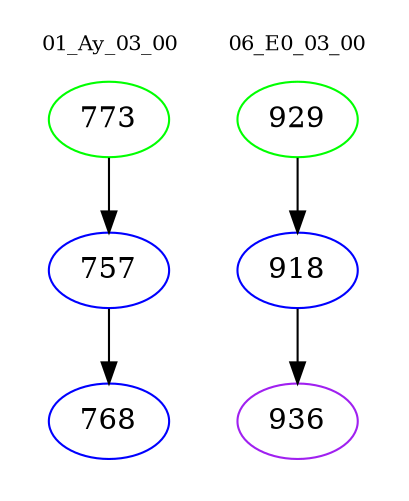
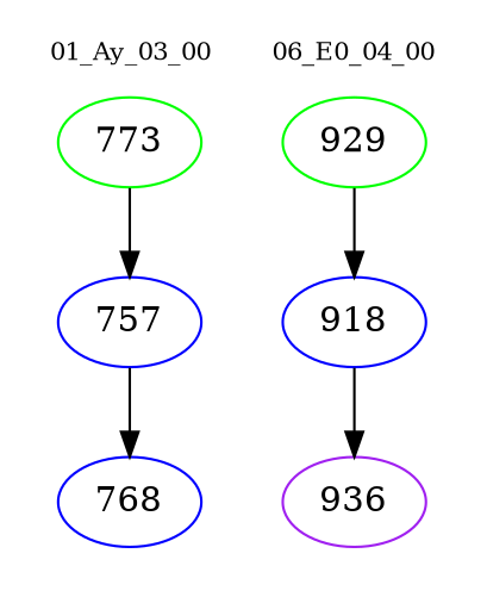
  digraph {
    node [color=blue]
    edge [color=black style=solid]
    n1 [color=green label=773]
    n2 [label=757]
    n3 [label=768]
    n4 [color=green label=929]
    n5 [label=918]
    n6 [color=purple label=936]
    subgraph cluster_1 {
      color=white
      fontsize=10
      label="01_Ay_03_00"
      n1
      n2
      n3
    }
    subgraph cluster_2 {
      color=white
      fontsize=10
-     label="06_E0_03_00"
+     label="06_E0_04_00"
      n4
      n5
      n6
    }
    n1 -> n2
    n2 -> n3
    n4 -> n5
    n5 -> n6
  }
